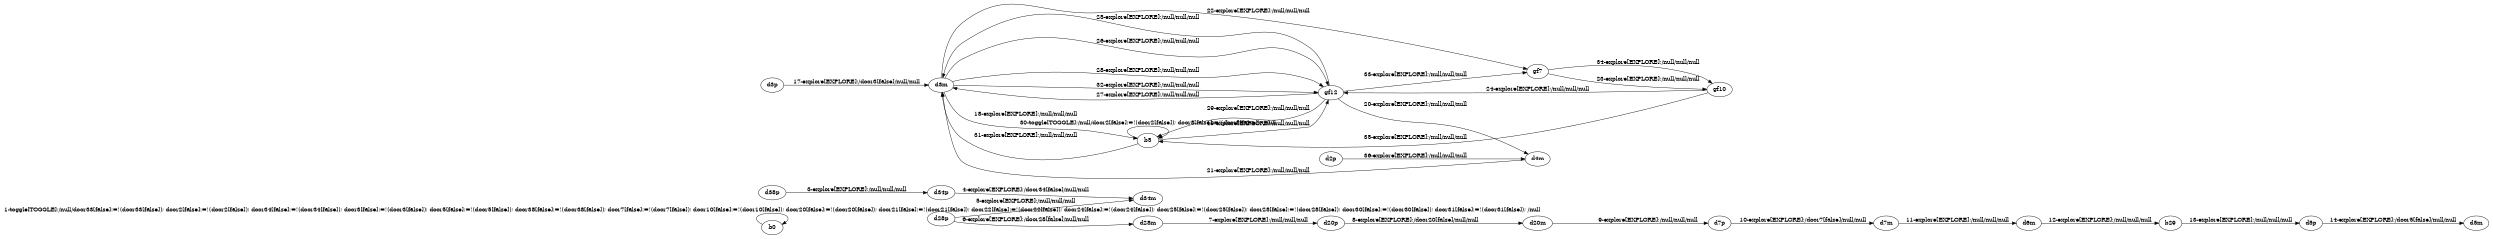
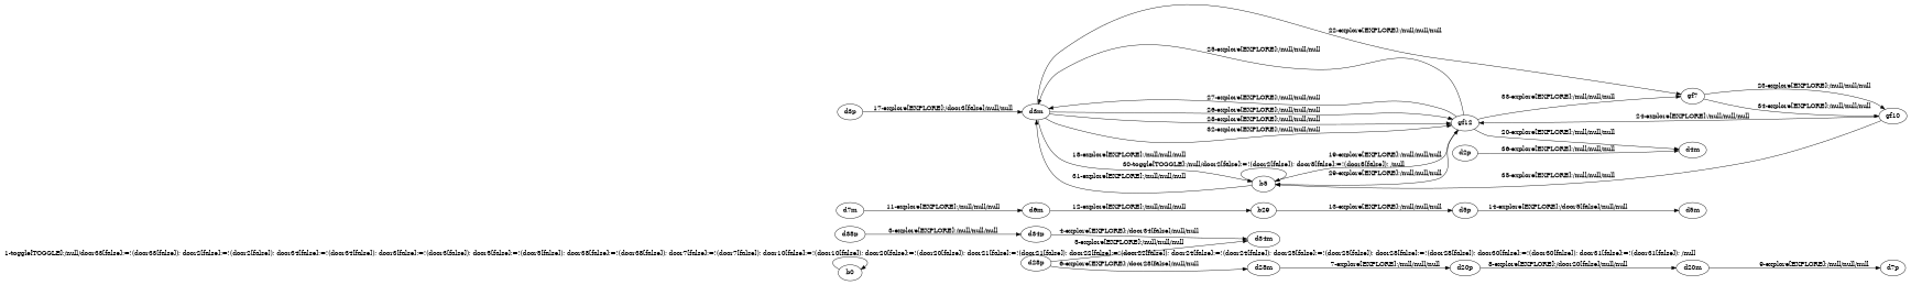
  digraph {
    rankdir=LR
    b0
    d38p
    d34p
    d34m
    d28p
    d28m
    d20p
    d20m
    d7p
    d7m
    d6m
    b29
    d5p
    d5m
    d3p
    d3m
    b5
    gf12
    gf7
    d4m
    gf10
    d2p
    b0 -> b0 [label="1-toggle[TOGGLE];/null/door33[false]:=!(door33[false]); door2[false]:=!(door2[false]); door34[false]:=!(door34[false]); door3[false]:=!(door3[false]); door5[false]:=!(door5[false]); door38[false]:=!(door38[false]); door7[false]:=!(door7[false]); door10[false]:=!(door10[false]); door20[false]:=!(door20[false]); door21[false]:=!(door21[false]); door22[false]:=!(door22[false]); door24[false]:=!(door24[false]); door25[false]:=!(door25[false]); door28[false]:=!(door28[false]); door30[false]:=!(door30[false]); door31[false]:=!(door31[false]); /null"]
    d38p -> d34p [label="3-explore[EXPLORE];/null/null/null"]
    d34p -> d34m [label="4-explore[EXPLORE];/door34[false]/null/null"]
    d28p -> d34m [label="5-explore[EXPLORE];/null/null/null"]
    d28p -> d28m [label="6-explore[EXPLORE];/door28[false]/null/null"]
    d28m -> d20p [label="7-explore[EXPLORE];/null/null/null"]
    d20p -> d20m [label="8-explore[EXPLORE];/door20[false]/null/null"]
    d20m -> d7p [label="9-explore[EXPLORE];/null/null/null"]
-   d7p -> d7m [label="10-explore[EXPLORE];/door7[false]/null/null"]
    d7m -> d6m [label="11-explore[EXPLORE];/null/null/null"]
    d6m -> b29 [label="12-explore[EXPLORE];/null/null/null"]
    b29 -> d5p [label="13-explore[EXPLORE];/null/null/null"]
    d5p -> d5m [label="14-explore[EXPLORE];/door5[false]/null/null"]
    d3p -> d3m [label="17-explore[EXPLORE];/door3[false]/null/null"]
    d3m -> b5 [label="18-explore[EXPLORE];/null/null/null"]
    d3m -> gf12 [label="26-explore[EXPLORE];/null/null/null"]
    d3m -> gf12 [label="28-explore[EXPLORE];/null/null/null"]
    d3m -> gf12 [label="32-explore[EXPLORE];/null/null/null"]
    d3m -> gf7 [label="22-explore[EXPLORE];/null/null/null"]
    b5 -> d3m [label="31-explore[EXPLORE];/null/null/null"]
    b5 -> b5 [label="30-toggle[TOGGLE];/null/door2[false]:=!(door2[false]); door8[false]:=!(door8[false]); /null"]
    b5 -> gf12 [label="19-explore[EXPLORE];/null/null/null"]
    gf12 -> d3m [label="25-explore[EXPLORE];/null/null/null"]
    gf12 -> d3m [label="27-explore[EXPLORE];/null/null/null"]
    gf12 -> b5 [label="29-explore[EXPLORE];/null/null/null"]
    gf12 -> gf7 [label="33-explore[EXPLORE];/null/null/null"]
    gf12 -> d4m [label="20-explore[EXPLORE];/null/null/null"]
    gf7 -> gf10 [label="23-explore[EXPLORE];/null/null/null"]
    gf7 -> gf10 [label="34-explore[EXPLORE];/null/null/null"]
-   d4m -> d3m [label="21-explore[EXPLORE];/null/null/null"]
    gf10 -> b5 [label="35-explore[EXPLORE];/null/null/null"]
    gf10 -> gf12 [label="24-explore[EXPLORE];/null/null/null"]
    d2p -> d4m [label="36-explore[EXPLORE];/null/null/null"]
  }
